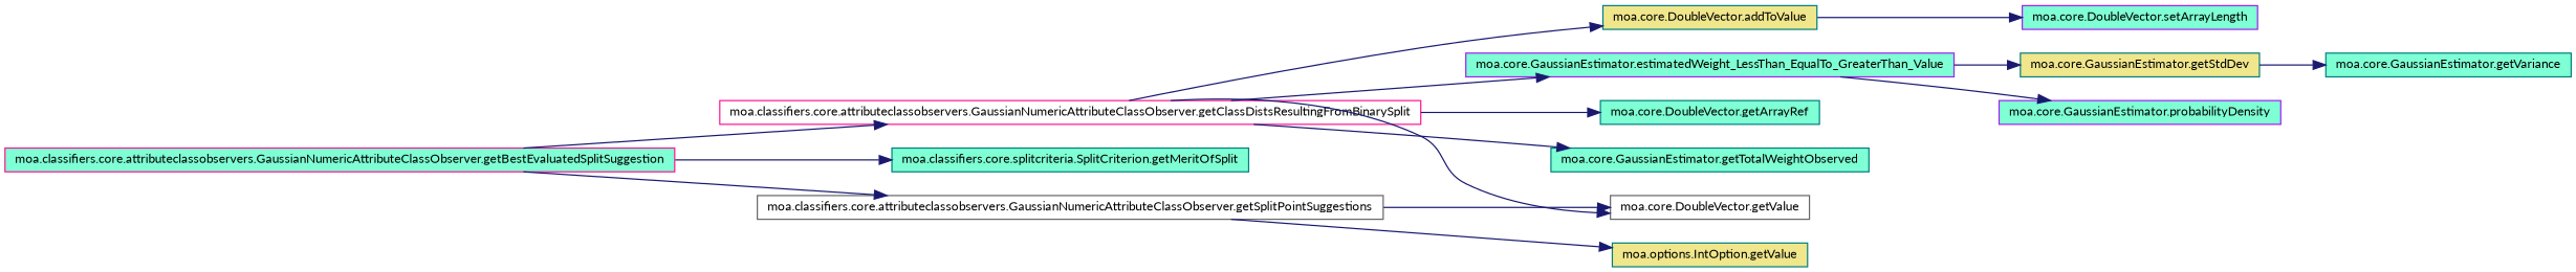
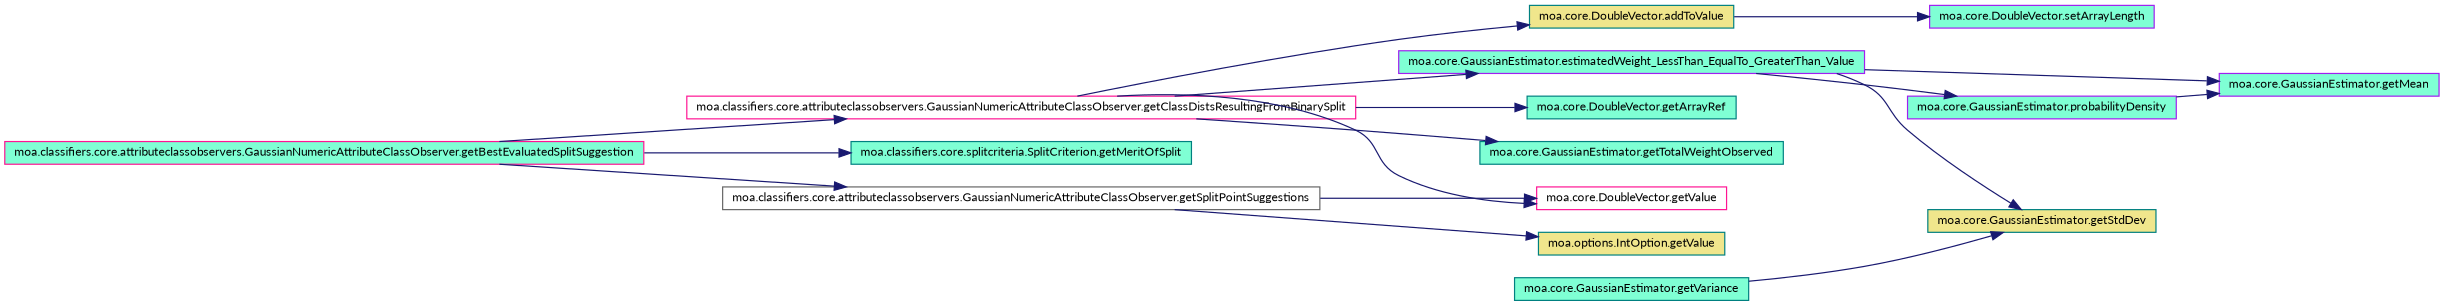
  digraph {
    fontname=Lato
    rankdir=LR
    node [color=teal fillcolor=aquamarine fontname=Lato fontsize=10 shape=record style=filled]
    edge [color=midnightblue fontname=Lato fontsize=10 labelfontname=Helvetica labelfontsize=10 style=solid]
    n1 [color=deeppink fontcolor=black height=0.2 label="moa.classifiers.core.attributeclassobservers.GaussianNumericAttributeClassObserver.getBestEvaluatedSplitSuggestion" width=0.4]
    n2 [color=deeppink fillcolor=white height=0.2 label="moa.classifiers.core.attributeclassobservers.GaussianNumericAttributeClassObserver.getClassDistsResultingFromBinarySplit" width=0.4]
    n3 [height=0.2 label="moa.classifiers.core.splitcriteria.SplitCriterion.getMeritOfSplit" width=0.4]
    n4 [color=gray40 fillcolor=white height=0.2 label="moa.classifiers.core.attributeclassobservers.GaussianNumericAttributeClassObserver.getSplitPointSuggestions" width=0.4]
    n5 [fillcolor=khaki height=0.2 label="moa.core.DoubleVector.addToValue" width=0.4]
    n6 [color=purple height=0.2 label="moa.core.GaussianEstimator.estimatedWeight_LessThan_EqualTo_GreaterThan_Value" width=0.4]
    n7 [height=0.2 label="moa.core.DoubleVector.getArrayRef" width=0.4]
    n8 [height=0.2 label="moa.core.GaussianEstimator.getTotalWeightObserved" width=0.4]
-   n9 [color=gray40 fillcolor=white height=0.2 label="moa.core.DoubleVector.getValue" width=0.4]
+   n9 [color=deeppink fillcolor=white height=0.2 label="moa.core.DoubleVector.getValue" width=0.4]
    n10 [fillcolor=khaki height=0.2 label="moa.options.IntOption.getValue" width=0.4]
    n11 [color=purple height=0.2 label="moa.core.DoubleVector.setArrayLength" width=0.4]
+   n12 [color=purple height=0.2 label="moa.core.GaussianEstimator.getMean" width=0.4]
    n13 [fillcolor=khaki height=0.2 label="moa.core.GaussianEstimator.getStdDev" width=0.4]
    n14 [color=purple height=0.2 label="moa.core.GaussianEstimator.probabilityDensity" width=0.4]
    n15 [height=0.2 label="moa.core.GaussianEstimator.getVariance" width=0.4]
    n1 -> n2
    n1 -> n3
    n1 -> n4
    n2 -> n5
    n2 -> n6
    n2 -> n7
    n2 -> n8
    n2 -> n9
    n4 -> n9
    n4 -> n10
    n5 -> n11
+   n6 -> n12
    n6 -> n13
    n6 -> n14
-   n13 -> n15
+   n15 -> n13
+   n14 -> n12
  }
